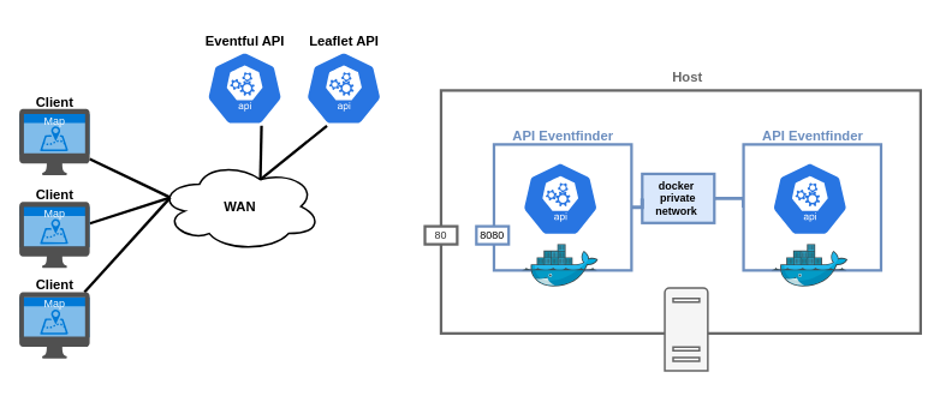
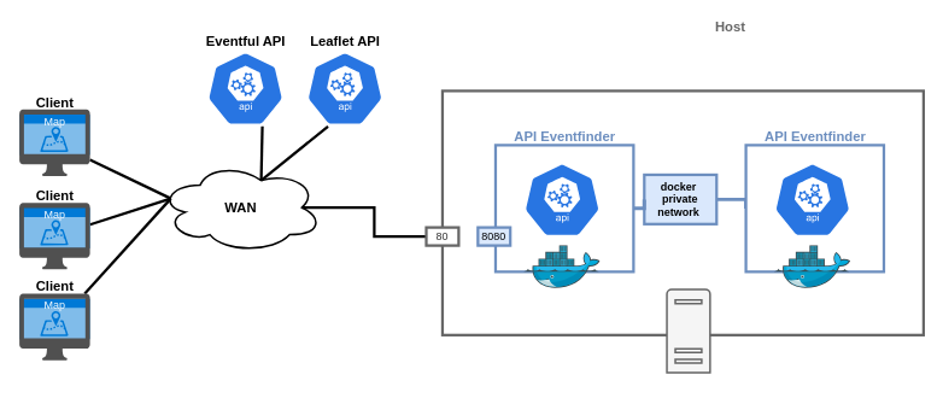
  <mxCell id="0" />
  <mxCell id="1" parent="0" />
  <mxCell id="2" value="" style="rounded=0;whiteSpace=wrap;html=1;fillColor=#FFFFFF;strokeColor=#666666;strokeWidth=3;fontColor=#333333;" parent="1" vertex="1"><mxGeometry x="488.92" y="100" width="532.08" height="270" as="geometry" /></mxCell>
  <mxCell id="3" style="edgeStyle=orthogonalEdgeStyle;rounded=0;orthogonalLoop=1;jettySize=auto;html=1;exitX=1;exitY=0.5;exitDx=0;exitDy=0;entryX=0;entryY=0.5;entryDx=0;entryDy=0;endArrow=none;endFill=0;strokeWidth=4;fillColor=#dae8fc;strokeColor=#6c8ebf;" parent="1" source="32" target="47" edge="1"><mxGeometry relative="1" as="geometry"><mxPoint x="579.824" y="204.794" as="sourcePoint" /><mxPoint x="818.276" y="224.448" as="targetPoint" /></mxGeometry></mxCell>
  <mxCell id="4" style="rounded=0;orthogonalLoop=1;jettySize=auto;html=1;exitX=0.72;exitY=0.99;exitDx=0;exitDy=0;exitPerimeter=0;entryX=0.625;entryY=0.2;entryDx=0;entryDy=0;endArrow=none;endFill=0;strokeWidth=3;entryPerimeter=0;" parent="1" source="22" target="11" edge="1"><mxGeometry relative="1" as="geometry" /></mxCell>
  <mxCell id="5" style="edgeStyle=none;rounded=0;orthogonalLoop=1;jettySize=auto;html=1;entryX=0.625;entryY=0.2;entryDx=0;entryDy=0;endArrow=none;endFill=0;strokeWidth=3;entryPerimeter=0;exitX=0.28;exitY=0.99;exitDx=0;exitDy=0;exitPerimeter=0;" parent="1" source="24" target="11" edge="1"><mxGeometry relative="1" as="geometry" /></mxCell>
+ <mxCell id="6" style="edgeStyle=orthogonalEdgeStyle;rounded=0;orthogonalLoop=1;jettySize=auto;html=1;exitX=0;exitY=0.5;exitDx=0;exitDy=0;entryX=0.875;entryY=0.5;entryDx=0;entryDy=0;entryPerimeter=0;endArrow=none;endFill=0;strokeWidth=3;" parent="1" source="7" target="11" edge="1"><mxGeometry relative="1" as="geometry" /></mxCell>
  <mxCell id="7" value="80" style="rounded=0;whiteSpace=wrap;html=1;fillColor=#FFFFFF;strokeColor=#666666;strokeWidth=3;fontColor=#333333;verticalAlign=middle;gradientColor=#ffffff;" parent="1" vertex="1"><mxGeometry x="471" y="251" width="35.83" height="20" as="geometry" /></mxCell>
  <mxCell id="8" style="edgeStyle=none;rounded=0;orthogonalLoop=1;jettySize=auto;html=1;exitX=0.07;exitY=0.4;exitDx=0;exitDy=0;exitPerimeter=0;endArrow=none;endFill=0;strokeWidth=3;fontSize=15;" parent="1" source="11" target="38" edge="1"><mxGeometry relative="1" as="geometry"><mxPoint x="111" y="310" as="targetPoint" /></mxGeometry></mxCell>
  <mxCell id="9" style="edgeStyle=none;rounded=0;orthogonalLoop=1;jettySize=auto;html=1;endArrow=none;endFill=0;strokeWidth=3;fontSize=15;exitX=0.07;exitY=0.4;exitDx=0;exitDy=0;exitPerimeter=0;" parent="1" source="11" target="43" edge="1"><mxGeometry relative="1" as="geometry"><mxPoint x="191" y="270" as="sourcePoint" /><mxPoint x="111" y="244" as="targetPoint" /></mxGeometry></mxCell>
  <mxCell id="10" style="edgeStyle=none;rounded=0;orthogonalLoop=1;jettySize=auto;html=1;exitX=0.07;exitY=0.4;exitDx=0;exitDy=0;exitPerimeter=0;endArrow=none;endFill=0;strokeWidth=3;fontSize=15;" parent="1" source="11" target="17" edge="1"><mxGeometry relative="1" as="geometry"><mxPoint x="343.17" y="247" as="sourcePoint" /></mxGeometry></mxCell>
  <mxCell id="11" value="&lt;b&gt;&lt;font style=&quot;font-size: 15px&quot;&gt;WAN&lt;/font&gt;&lt;/b&gt;" style="ellipse;shape=cloud;whiteSpace=wrap;html=1;rounded=0;strokeWidth=2;fillColor=none;align=center;" parent="1" vertex="1"><mxGeometry x="175.88" y="179" width="180" height="100" as="geometry" /></mxCell>
- <mxCell id="12" value="&lt;b&gt;&lt;font color=&quot;#666666&quot; style=&quot;font-size: 15px&quot;&gt;Host&lt;/font&gt;&lt;/b&gt;" style="text;html=1;align=center;verticalAlign=middle;resizable=0;points=[];;autosize=1;fontSize=25;" parent="1" vertex="1"><mxGeometry x="737.125" y="60" width="50" height="40" as="geometry" /></mxCell>
+ <mxCell id="12" value="&lt;b&gt;&lt;font color=&quot;#666666&quot; style=&quot;font-size: 15px&quot;&gt;Host&lt;/font&gt;&lt;/b&gt;" style="text;html=1;align=center;verticalAlign=middle;resizable=0;points=[];;autosize=1;fontSize=25;" parent="1" vertex="1"><mxGeometry x="782.125" y="5" width="50" height="40" as="geometry" /></mxCell>
  <mxCell id="13" value="" style="pointerEvents=1;shadow=0;dashed=0;html=1;strokeColor=#666666;labelPosition=center;verticalLabelPosition=bottom;verticalAlign=top;outlineConnect=0;align=center;shape=mxgraph.office.servers.physical_host;fillColor=#f5f5f5;rounded=0;labelBackgroundColor=#F5F5F5;fontSize=15;fontColor=#333333;strokeWidth=2;" parent="1" vertex="1"><mxGeometry x="737.13" y="319.5" width="47.77" height="92" as="geometry" /></mxCell>
  <mxCell id="14" value="" style="group" parent="1" vertex="1" connectable="0"><mxGeometry x="20.998" y="104" width="99.25" height="110" as="geometry" /></mxCell>
  <mxCell id="15" value="" style="group" parent="14" vertex="1" connectable="0"><mxGeometry x="2.961e-14" y="16.54" width="78.01" height="73.46" as="geometry" /></mxCell>
  <mxCell id="16" value="Map" style="html=1;strokeColor=none;fillColor=#0079D6;labelPosition=center;verticalLabelPosition=middle;verticalAlign=top;align=center;fontSize=12;outlineConnect=0;spacingTop=-6;fontColor=#FFFFFF;shape=mxgraph.sitemap.map;rounded=1;" parent="15" vertex="1"><mxGeometry y="5.201" width="78.01" height="45.506" as="geometry" /></mxCell>
  <mxCell id="17" value="" style="pointerEvents=1;shadow=0;dashed=0;html=1;strokeColor=none;fillColor=#505050;labelPosition=center;verticalLabelPosition=bottom;verticalAlign=top;outlineConnect=0;align=center;shape=mxgraph.office.devices.mac_client;rounded=0;labelBackgroundColor=#F5F5F5;fontSize=15;" parent="15" vertex="1"><mxGeometry width="78.01" height="73.46" as="geometry" /></mxCell>
  <mxCell id="18" value="&lt;b&gt;Client&lt;/b&gt;" style="text;html=1;align=center;verticalAlign=middle;resizable=0;points=[];;autosize=1;fontSize=15;" parent="14" vertex="1"><mxGeometry x="9.005" y="-2" width="60" height="20" as="geometry" /></mxCell>
  <mxCell id="19" value="" style="group" parent="1" vertex="1" connectable="0"><mxGeometry x="228.505" y="35" width="92.5" height="105" as="geometry" /></mxCell>
  <mxCell id="20" value="" style="edgeStyle=none;rounded=0;orthogonalLoop=1;jettySize=auto;html=1;endArrow=none;endFill=0;strokeWidth=3;fontSize=15;" parent="19" source="21" target="22" edge="1"><mxGeometry relative="1" as="geometry" /></mxCell>
  <mxCell id="21" value="&lt;b style=&quot;font-size: 15px&quot;&gt;Eventful API&lt;/b&gt;" style="text;html=1;align=center;verticalAlign=middle;resizable=0;points=[];;autosize=1;" parent="19" vertex="1"><mxGeometry x="-7.5" width="100" height="20" as="geometry" /></mxCell>
  <mxCell id="22" value="" style="html=1;dashed=0;whitespace=wrap;fillColor=#2875E2;strokeColor=#ffffff;points=[[0.005,0.63,0],[0.1,0.2,0],[0.9,0.2,0],[0.5,0,0],[0.995,0.63,0],[0.72,0.99,0],[0.5,1,0],[0.28,0.99,0]];shape=mxgraph.kubernetes.icon;prIcon=api;rounded=1;" parent="19" vertex="1"><mxGeometry x="-2.274e-13" y="20" width="85" height="85" as="geometry" /></mxCell>
  <mxCell id="23" value="" style="group" parent="1" vertex="1" connectable="0"><mxGeometry x="351" y="20" width="104.17" height="120" as="geometry" /></mxCell>
  <mxCell id="24" value="" style="html=1;dashed=0;whitespace=wrap;fillColor=#2875E2;strokeColor=#ffffff;points=[[0.005,0.63,0],[0.1,0.2,0],[0.9,0.2,0],[0.5,0,0],[0.995,0.63,0],[0.72,0.99,0],[0.5,1,0],[0.28,0.99,0]];shape=mxgraph.kubernetes.icon;prIcon=api;rounded=1;" parent="23" vertex="1"><mxGeometry x="-12.49" y="35" width="85" height="85" as="geometry" /></mxCell>
  <mxCell id="25" value="&lt;b style=&quot;font-size: 15px&quot;&gt;Leaflet API&lt;/b&gt;" style="text;html=1;align=center;verticalAlign=middle;resizable=0;points=[];;autosize=1;" parent="23" vertex="1"><mxGeometry x="-14.99" y="15" width="90" height="20" as="geometry" /></mxCell>
  <mxCell id="26" value="" style="group" parent="1" vertex="1" connectable="0"><mxGeometry x="528.1" y="100" width="172.12" height="241" as="geometry" /></mxCell>
  <mxCell id="27" value="" style="rounded=0;whiteSpace=wrap;html=1;fillColor=#FFFFFF;strokeColor=#6c8ebf;strokeWidth=3;" parent="26" vertex="1"><mxGeometry x="19.53" y="60" width="152.59" height="140" as="geometry" /></mxCell>
  <mxCell id="28" value="" style="aspect=fixed;html=1;points=[];align=center;image;fontSize=12;image=img/lib/mscae/Docker.svg;rounded=1;" parent="26" vertex="1"><mxGeometry x="50.305" y="171" width="85.37" height="70" as="geometry" /></mxCell>
  <mxCell id="29" value="&lt;b style=&quot;font-size: 15px&quot;&gt;&lt;font color=&quot;#6c8ebf&quot;&gt;API Eventfinder&lt;/font&gt;&lt;/b&gt;" style="text;html=1;align=center;verticalAlign=middle;resizable=0;points=[];;autosize=1;fontSize=15;" parent="26" vertex="1"><mxGeometry x="30.82" y="40" width="130" height="20" as="geometry" /></mxCell>
- <mxCell id="30" value="8080" style="rounded=0;whiteSpace=wrap;html=1;fillColor=#FFFFFF;strokeColor=#6c8ebf;strokeWidth=3;verticalAlign=middle;align=center;" parent="26" vertex="1"><mxGeometry y="151" width="35.83" height="20" as="geometry" /></mxCell>
+ <mxCell id="30" value="8080" style="rounded=0;whiteSpace=wrap;html=1;fillColor=#dae8fc;strokeColor=#6c8ebf;strokeWidth=3;verticalAlign=middle;align=center;" parent="26" vertex="1"><mxGeometry y="151" width="35.83" height="20" as="geometry" /></mxCell>
  <mxCell id="31" value="" style="html=1;dashed=0;whitespace=wrap;fillColor=#2875E2;strokeColor=#ffffff;points=[[0.005,0.63,0],[0.1,0.2,0],[0.9,0.2,0],[0.5,0,0],[0.995,0.63,0],[0.72,0.99,0],[0.5,1,0],[0.28,0.99,0]];shape=mxgraph.kubernetes.icon;prIcon=api;rounded=1;" parent="26" vertex="1"><mxGeometry x="50.68" y="78" width="85" height="85" as="geometry" /></mxCell>
  <mxCell id="32" value="&lt;b&gt;docker&amp;nbsp;&lt;br&gt;private&lt;br&gt;network&amp;nbsp;&lt;/b&gt;" style="rounded=0;whiteSpace=wrap;html=1;fillColor=#dae8fc;strokeColor=#6c8ebf;strokeWidth=3;" parent="1" vertex="1"><mxGeometry x="712.125" y="192.75" width="80" height="54.5" as="geometry" /></mxCell>
  <mxCell id="33" style="edgeStyle=orthogonalEdgeStyle;rounded=0;orthogonalLoop=1;jettySize=auto;html=1;exitX=1;exitY=0.5;exitDx=0;exitDy=0;entryX=0;entryY=0.5;entryDx=0;entryDy=0;endArrow=none;endFill=0;strokeWidth=4;fillColor=#dae8fc;strokeColor=#6c8ebf;" parent="1" source="27" target="32" edge="1"><mxGeometry relative="1" as="geometry"><mxPoint x="685" y="209.5" as="sourcePoint" /><mxPoint x="825.833" y="209.5" as="targetPoint" /></mxGeometry></mxCell>
  <mxCell id="34" value="" style="rounded=1;whiteSpace=wrap;html=1;labelBackgroundColor=#F5F5F5;strokeWidth=3;fillColor=#FFFFFF;fontSize=15;align=center;strokeColor=none;fontColor=#333333;" parent="1" vertex="1"><mxGeometry x="557" y="319.5" width="120" height="30" as="geometry" /></mxCell>
  <mxCell id="35" value="" style="group" parent="1" vertex="1" connectable="0"><mxGeometry x="20.998" y="307.75" width="99.25" height="110" as="geometry" /></mxCell>
  <mxCell id="36" value="" style="group;strokeColor=none;perimeterSpacing=6;" parent="35" vertex="1" connectable="0"><mxGeometry x="2.961e-14" y="16.54" width="78.01" height="73.46" as="geometry" /></mxCell>
  <mxCell id="37" value="Map" style="html=1;strokeColor=none;fillColor=#0079D6;labelPosition=center;verticalLabelPosition=middle;verticalAlign=top;align=center;fontSize=12;outlineConnect=0;spacingTop=-6;fontColor=#FFFFFF;shape=mxgraph.sitemap.map;rounded=1;" parent="36" vertex="1"><mxGeometry y="5.201" width="78.01" height="45.506" as="geometry" /></mxCell>
  <mxCell id="38" value="" style="pointerEvents=1;shadow=0;dashed=0;html=1;strokeColor=none;fillColor=#505050;labelPosition=center;verticalLabelPosition=bottom;verticalAlign=top;outlineConnect=0;align=center;shape=mxgraph.office.devices.mac_client;rounded=0;labelBackgroundColor=#F5F5F5;fontSize=15;" parent="36" vertex="1"><mxGeometry width="78.01" height="73.46" as="geometry" /></mxCell>
  <mxCell id="39" value="&lt;b&gt;Client&lt;/b&gt;" style="text;html=1;align=center;verticalAlign=middle;resizable=0;points=[];;autosize=1;fontSize=15;" parent="35" vertex="1"><mxGeometry x="9.005" y="-2" width="60" height="20" as="geometry" /></mxCell>
  <mxCell id="40" value="" style="group" parent="1" vertex="1" connectable="0"><mxGeometry x="20.998" y="207.25" width="99.25" height="110" as="geometry" /></mxCell>
  <mxCell id="41" value="" style="group" parent="40" vertex="1" connectable="0"><mxGeometry x="2.961e-14" y="16.54" width="78.01" height="73.46" as="geometry" /></mxCell>
  <mxCell id="42" value="Map" style="html=1;strokeColor=none;fillColor=#0079D6;labelPosition=center;verticalLabelPosition=middle;verticalAlign=top;align=center;fontSize=12;outlineConnect=0;spacingTop=-6;fontColor=#FFFFFF;shape=mxgraph.sitemap.map;rounded=1;" parent="41" vertex="1"><mxGeometry y="5.201" width="78.01" height="45.506" as="geometry" /></mxCell>
  <mxCell id="43" value="" style="pointerEvents=1;shadow=0;dashed=0;html=1;strokeColor=none;fillColor=#505050;labelPosition=center;verticalLabelPosition=bottom;verticalAlign=top;outlineConnect=0;align=center;shape=mxgraph.office.devices.mac_client;rounded=0;labelBackgroundColor=#F5F5F5;fontSize=15;" parent="41" vertex="1"><mxGeometry width="78.01" height="73.46" as="geometry" /></mxCell>
  <mxCell id="44" value="&lt;b&gt;Client&lt;/b&gt;" style="text;html=1;align=center;verticalAlign=middle;resizable=0;points=[];;autosize=1;fontSize=15;" parent="40" vertex="1"><mxGeometry x="9.005" y="-2" width="60" height="20" as="geometry" /></mxCell>
  <mxCell id="45" style="edgeStyle=none;rounded=0;orthogonalLoop=1;jettySize=auto;html=1;exitX=1;exitY=0.5;exitDx=0;exitDy=0;endArrow=none;endFill=0;strokeWidth=3;fontSize=15;" parent="1" source="2" target="2" edge="1"><mxGeometry relative="1" as="geometry" /></mxCell>
  <mxCell id="46" value="" style="group" parent="1" vertex="1" connectable="0"><mxGeometry x="805" y="100" width="172.12" height="241" as="geometry" /></mxCell>
  <mxCell id="47" value="" style="rounded=0;whiteSpace=wrap;html=1;fillColor=#FFFFFF;strokeColor=#6c8ebf;strokeWidth=3;" parent="46" vertex="1"><mxGeometry x="19.53" y="60" width="152.59" height="140" as="geometry" /></mxCell>
  <mxCell id="48" value="" style="aspect=fixed;html=1;points=[];align=center;image;fontSize=12;image=img/lib/mscae/Docker.svg;rounded=1;" parent="46" vertex="1"><mxGeometry x="50.305" y="171" width="85.37" height="70" as="geometry" /></mxCell>
  <mxCell id="49" value="&lt;b style=&quot;font-size: 15px&quot;&gt;&lt;font color=&quot;#6c8ebf&quot;&gt;API Eventfinder&lt;/font&gt;&lt;/b&gt;" style="text;html=1;align=center;verticalAlign=middle;resizable=0;points=[];;autosize=1;fontSize=15;" parent="46" vertex="1"><mxGeometry x="30.82" y="40" width="130" height="20" as="geometry" /></mxCell>
  <mxCell id="50" value="" style="html=1;dashed=0;whitespace=wrap;fillColor=#2875E2;strokeColor=#ffffff;points=[[0.005,0.63,0],[0.1,0.2,0],[0.9,0.2,0],[0.5,0,0],[0.995,0.63,0],[0.72,0.99,0],[0.5,1,0],[0.28,0.99,0]];shape=mxgraph.kubernetes.icon;prIcon=api;rounded=1;" parent="46" vertex="1"><mxGeometry x="50.68" y="78" width="85" height="85" as="geometry" /></mxCell>
  <mxCell id="51" value="" style="rounded=1;whiteSpace=wrap;html=1;labelBackgroundColor=#F5F5F5;strokeWidth=3;fillColor=#FFFFFF;fontSize=15;align=center;strokeColor=none;fontColor=#333333;" parent="1" vertex="1"><mxGeometry x="842.64" y="319.5" width="120" height="30" as="geometry" /></mxCell>
